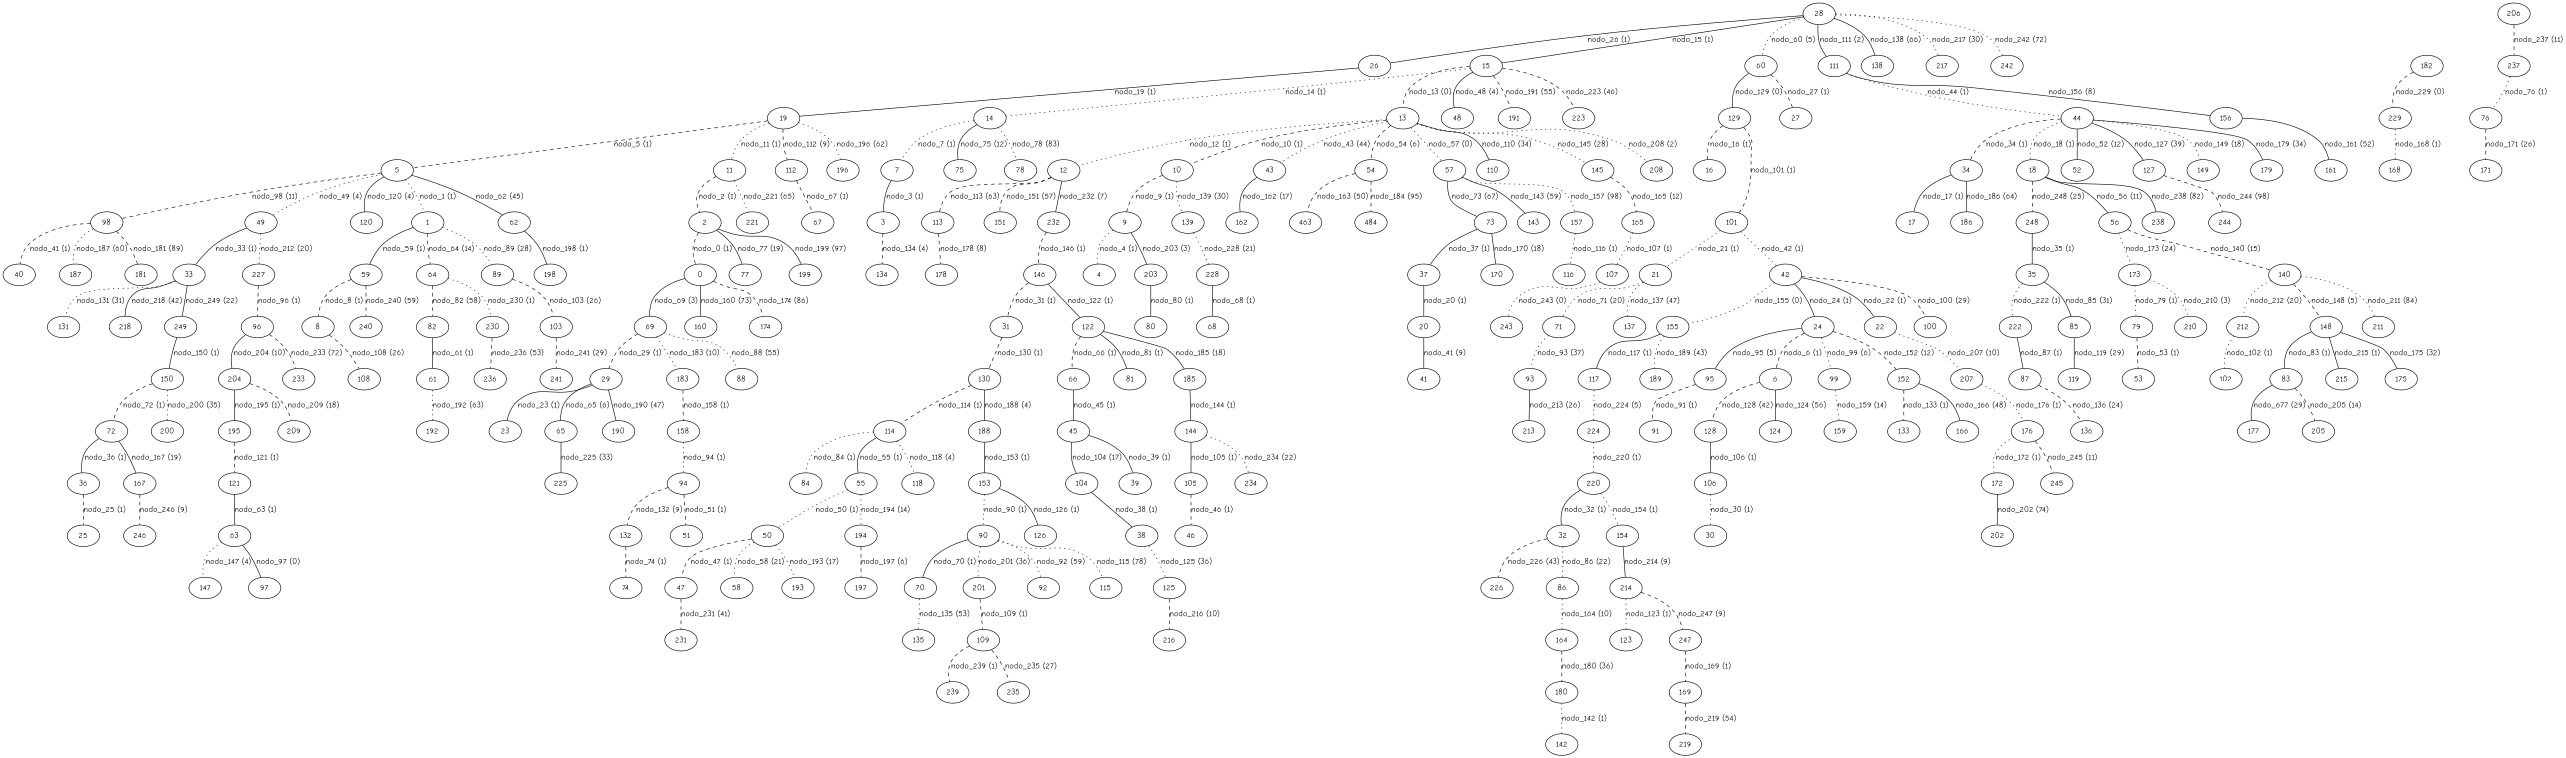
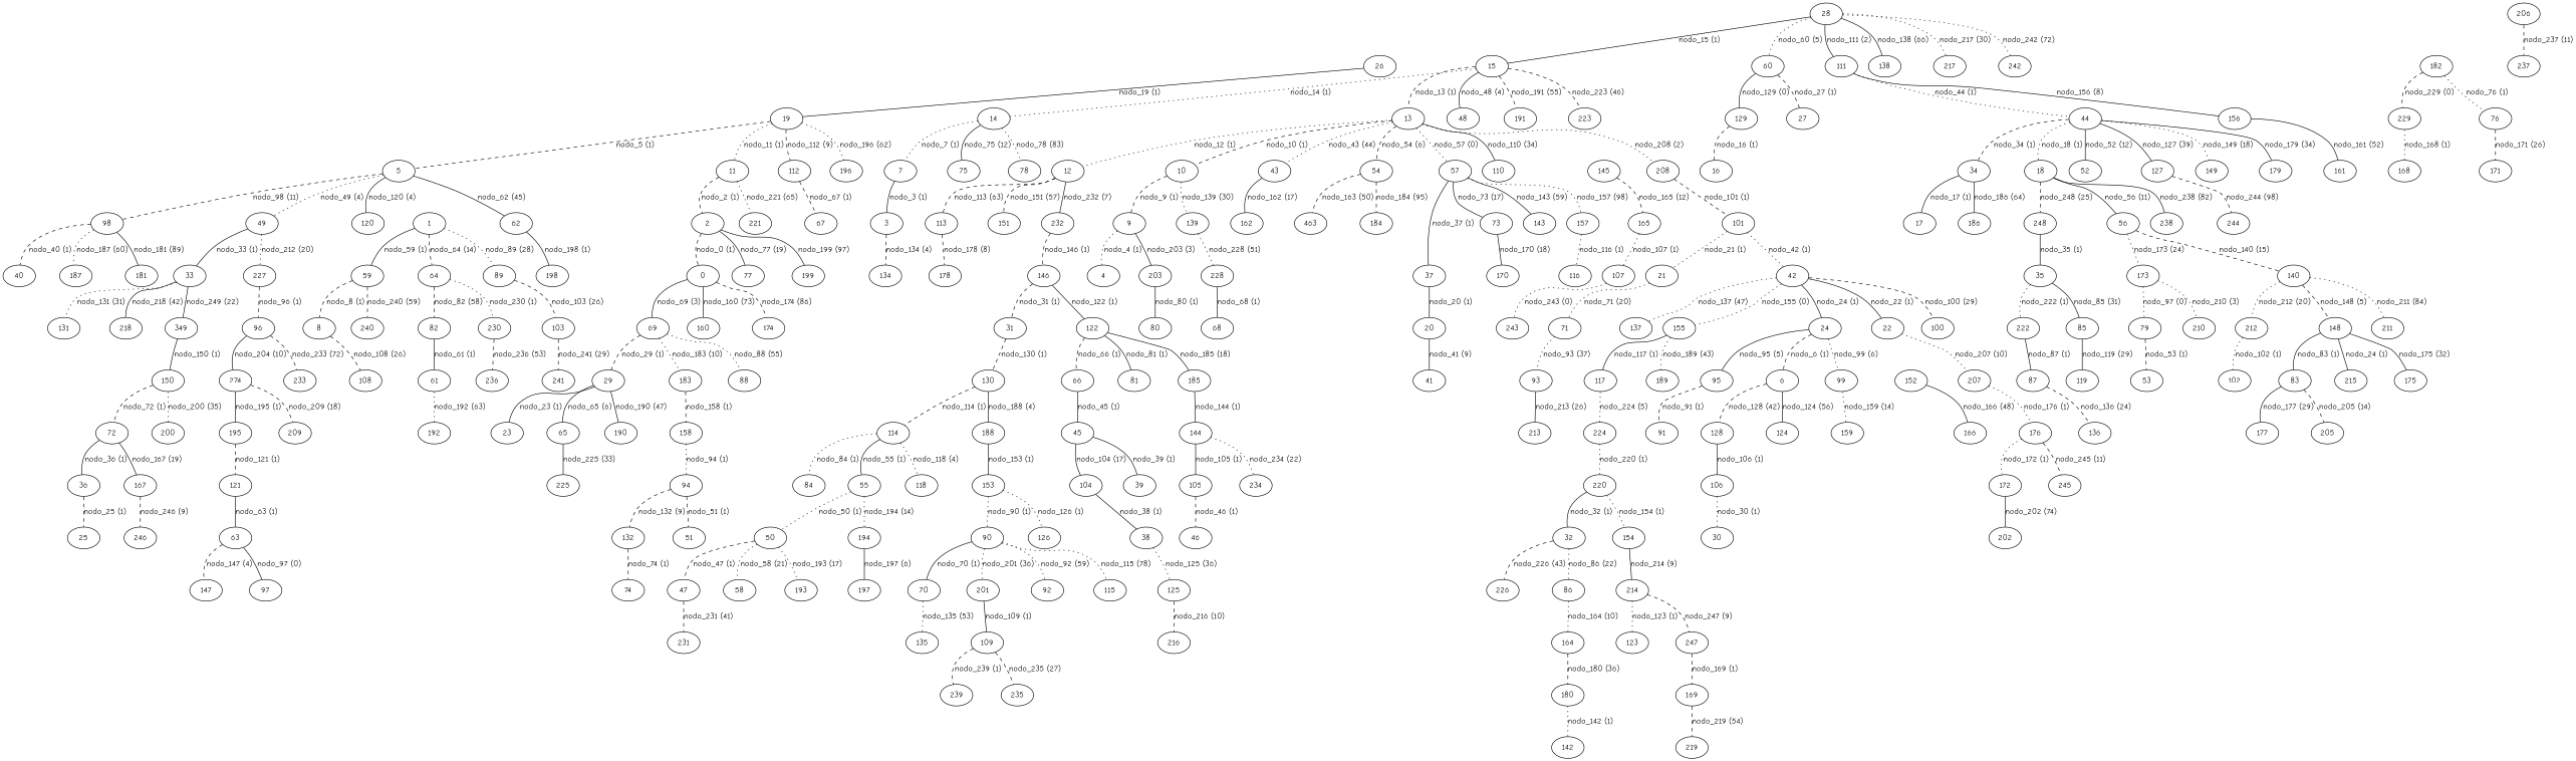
  graph {
    fontname="Comic Neue"
    node [fontname="Comic Neue"]
    edge [fontname="Comic Neue" style=solid]
    28
    26
    15
    60
    111
    138
    217
    242
    19
    14
    13
    48
    191
    223
    129
    27
    44
    156
    5
    11
    112
    196
    7
    75
    78
    12
    10
    43
    54
    57
    110
    145
    208
    20
    41
    16
    132
    74
    34
    18
    52
    127
    149
    179
    161
    3
    113
    151
    232
    9
    139
    162
    n53 [label=463]
-   184 [label=484]
+   184
    37
    73
    143
    157
    165
    101
    17
    186
    98
    49
    120
    1
    62
    2
    221
    67
    104
    38
    125
    216
    40
    187
    181
    178
    146
    4
    203
    228
    106
    30
    170
    116
    107
    243
    21
    42
    134
    33
    227
    131
    218
-   249
+   249 [label=349]
    96
    150
    248
    35
    222
    85
    87
    119
    90
    70
    201
    92
    115
    135
    109
    95
    91
    59
    64
    89
    198
    0
    77
    199
    72
    36
    167
    25
    246
    45
    39
    158
    94
    51
    56
    238
    244
    8
    240
    82
    230
    103
    31
    122
    130
    66
    81
    185
    114
    188
    29
    23
    65
    190
    225
    61
    192
    182
    76
    229
    171
    168
    153
    126
    80
    68
    69
    160
    174
    183
    173
    140
    84
    55
    118
    50
    194
    47
    58
    193
    197
    231
    105
    46
    144
    88
    71
    137
    155
    24
    22
    100
    93
    220
    32
    154
    226
    86
    214
    164
    108
    121
    63
    147
    97
    236
    213
    241
    117
    189
    6
    99
    152
    207
    83
    177
    205
    136
    200
    79
    210
    212
    148
    211
-   204
+   204 [label=274]
    233
    195
    209
    53
    224
    123
    247
    206
    237
    128
    124
    159
-   133
    166
    176
    180
    142
    172
    245
    202
    102
    239
    235
    169
    215
    175
    234
    219
-   28 -- 26 [label="nodo_26 (1)"]
    28 -- 15 [label="nodo_15 (1)"]
    28 -- 60 [label="nodo_60 (5)" style=dotted]
    28 -- 111 [label="nodo_111 (2)"]
    28 -- 138 [label="nodo_138 (66)"]
    28 -- 217 [label="nodo_217 (30)" style=dotted]
    28 -- 242 [label="nodo_242 (72)" style=dotted]
    26 -- 19 [label="nodo_19 (1)"]
    15 -- 14 [label="nodo_14 (1)" style=dotted]
-   15 -- 13 [label="nodo_13 (0)" style=dashed]
+   15 -- 13 [label="nodo_13 (1)" style=dashed]
    15 -- 48 [label="nodo_48 (4)"]
    15 -- 191 [label="nodo_191 (55)" style=dashed]
    15 -- 223 [label="nodo_223 (46)" style=dashed]
    60 -- 129 [label="nodo_129 (0)"]
    60 -- 27 [label="nodo_27 (1)" style=dashed]
    111 -- 44 [label="nodo_44 (1)" style=dotted]
    111 -- 156 [label="nodo_156 (8)"]
    19 -- 5 [label="nodo_5 (1)" style=dashed]
    19 -- 11 [label="nodo_11 (1)" style=dotted]
    19 -- 112 [label="nodo_112 (9)" style=dashed]
    19 -- 196 [label="nodo_196 (62)" style=dotted]
    14 -- 7 [label="nodo_7 (1)" style=dotted]
    14 -- 75 [label="nodo_75 (12)"]
    14 -- 78 [label="nodo_78 (83)" style=dotted]
    13 -- 12 [label="nodo_12 (1)" style=dotted]
    13 -- 10 [label="nodo_10 (1)" style=dashed]
    13 -- 43 [label="nodo_43 (44)" style=dotted]
    13 -- 54 [label="nodo_54 (6)" style=dashed]
    13 -- 57 [label="nodo_57 (0)" style=dotted]
    13 -- 110 [label="nodo_110 (34)"]
-   13 -- 145 [label="nodo_145 (28)" style=dotted]
    13 -- 208 [label="nodo_208 (2)" style=dotted]
    129 -- 16 [label="nodo_16 (1)" style=dashed]
    44 -- 34 [label="nodo_34 (1)" style=dashed]
    44 -- 18 [label="nodo_18 (1)" style=dotted]
    44 -- 52 [label="nodo_52 (12)"]
    44 -- 127 [label="nodo_127 (39)"]
    44 -- 149 [label="nodo_149 (18)" style=dotted]
    44 -- 179 [label="nodo_179 (34)"]
    156 -- 161 [label="nodo_161 (52)"]
    5 -- 98 [label="nodo_98 (11)" style=dashed]
    5 -- 49 [label="nodo_49 (4)" style=dotted]
    5 -- 120 [label="nodo_120 (4)"]
-   5 -- 1 [label="nodo_1 (1)" style=dotted]
    5 -- 62 [label="nodo_62 (45)"]
    11 -- 2 [label="nodo_2 (1)" style=dashed]
    11 -- 221 [label="nodo_221 (65)" style=dotted]
    112 -- 67 [label="nodo_67 (1)" style=dashed]
    7 -- 3 [label="nodo_3 (1)"]
    12 -- 113 [label="nodo_113 (63)" style=dashed]
    12 -- 151 [label="nodo_151 (57)" style=dashed]
    12 -- 232 [label="nodo_232 (7)"]
    10 -- 9 [label="nodo_9 (1)" style=dashed]
    10 -- 139 [label="nodo_139 (30)" style=dotted]
    43 -- 162 [label="nodo_162 (17)"]
    54 -- n53 [label="nodo_163 (50)" style=dashed]
    54 -- 184 [label="nodo_184 (95)" style=dashed]
-   73 -- 37 [label="nodo_37 (1)"]
-   57 -- 73 [label="nodo_73 (67)"]
+   57 -- 37 [label="nodo_37 (1)"]
+   57 -- 73 [label="nodo_73 (17)"]
    57 -- 143 [label="nodo_143 (59)"]
    57 -- 157 [label="nodo_157 (98)" style=dotted]
    145 -- 165 [label="nodo_165 (12)" style=dashed]
-   129 -- 101 [label="nodo_101 (1)" style=dashed]
+   208 -- 101 [label="nodo_101 (1)" style=dashed]
    20 -- 41 [label="nodo_41 (9)"]
    132 -- 74 [label="nodo_74 (1)" style=dashed]
    34 -- 17 [label="nodo_17 (1)"]
    34 -- 186 [label="nodo_186 (64)"]
    18 -- 248 [label="nodo_248 (25)" style=dashed]
    18 -- 56 [label="nodo_56 (11)"]
    18 -- 238 [label="nodo_238 (82)"]
    127 -- 244 [label="nodo_244 (98)" style=dashed]
    3 -- 134 [label="nodo_134 (4)" style=dashed]
    113 -- 178 [label="nodo_178 (8)" style=dashed]
    232 -- 146 [label="nodo_146 (1)" style=dashed]
    9 -- 4 [label="nodo_4 (1)" style=dotted]
    9 -- 203 [label="nodo_203 (3)"]
-   139 -- 228 [label="nodo_228 (21)" style=dotted]
+   139 -- 228 [label="nodo_228 (51)" style=dotted]
    37 -- 20 [label="nodo_20 (1)"]
    73 -- 170 [label="nodo_170 (18)"]
    157 -- 116 [label="nodo_116 (1)" style=dotted]
    165 -- 107 [label="nodo_107 (1)" style=dotted]
    101 -- 21 [label="nodo_21 (1)" style=dotted]
    101 -- 42 [label="nodo_42 (1)" style=dotted]
-   98 -- 40 [label="nodo_41 (1)" style=dashed]
+   98 -- 40 [label="nodo_40 (1)" style=dashed]
    98 -- 187 [label="nodo_187 (60)" style=dotted]
-   98 -- 181 [label="nodo_181 (89)" style=dashed]
+   98 -- 181 [label="nodo_181 (89)"]
    49 -- 33 [label="nodo_33 (1)"]
    49 -- 227 [label="nodo_212 (20)" style=dotted]
    1 -- 59 [label="nodo_59 (1)"]
    1 -- 64 [label="nodo_64 (14)" style=dashed]
    1 -- 89 [label="nodo_89 (28)" style=dotted]
    62 -- 198 [label="nodo_198 (1)"]
    2 -- 0 [label="nodo_0 (1)" style=dashed]
    2 -- 77 [label="nodo_77 (19)"]
    2 -- 199 [label="nodo_199 (97)"]
    104 -- 38 [label="nodo_38 (1)"]
    38 -- 125 [label="nodo_125 (36)" style=dotted]
    125 -- 216 [label="nodo_216 (10)" style=dashed]
    146 -- 31 [label="nodo_31 (1)" style=dashed]
    146 -- 122 [label="nodo_122 (1)"]
    203 -- 80 [label="nodo_80 (1)"]
    228 -- 68 [label="nodo_68 (1)"]
    106 -- 30 [label="nodo_30 (1)" style=dotted]
    107 -- 243 [label="nodo_243 (0)" style=dotted]
    21 -- 71 [label="nodo_71 (20)" style=dotted]
-   21 -- 137 [label="nodo_137 (47)" style=dotted]
+   42 -- 137 [label="nodo_137 (47)" style=dotted]
    42 -- 155 [label="nodo_155 (0)" style=dotted]
    42 -- 24 [label="nodo_24 (1)"]
    42 -- 22 [label="nodo_22 (1)"]
    42 -- 100 [label="nodo_100 (29)" style=dashed]
    33 -- 131 [label="nodo_131 (31)" style=dotted]
    33 -- 218 [label="nodo_218 (42)"]
    33 -- 249 [label="nodo_249 (22)"]
    227 -- 96 [label="nodo_96 (1)" style=dashed]
    249 -- 150 [label="nodo_150 (1)"]
    96 -- 204 [label="nodo_204 (10)"]
    96 -- 233 [label="nodo_233 (72)" style=dashed]
    150 -- 72 [label="nodo_72 (1)" style=dashed]
    150 -- 200 [label="nodo_200 (35)" style=dotted]
    248 -- 35 [label="nodo_35 (1)"]
    35 -- 222 [label="nodo_222 (1)" style=dotted]
    35 -- 85 [label="nodo_85 (31)"]
    222 -- 87 [label="nodo_87 (1)"]
    85 -- 119 [label="nodo_119 (29)"]
    87 -- 136 [label="nodo_136 (24)" style=dashed]
    90 -- 70 [label="nodo_70 (1)"]
    90 -- 201 [label="nodo_201 (36)" style=dotted]
    90 -- 92 [label="nodo_92 (59)" style=dotted]
    90 -- 115 [label="nodo_115 (78)" style=dotted]
    70 -- 135 [label="nodo_135 (53)" style=dotted]
-   201 -- 109 [label="nodo_109 (1)" style=dashed]
+   201 -- 109 [label="nodo_109 (1)"]
    109 -- 239 [label="nodo_239 (1)" style=dashed]
    109 -- 235 [label="nodo_235 (27)" style=dashed]
    95 -- 91 [label="nodo_91 (1)" style=dashed]
    59 -- 8 [label="nodo_8 (1)" style=dashed]
    59 -- 240 [label="nodo_240 (59)" style=dashed]
    64 -- 82 [label="nodo_82 (58)" style=dashed]
    64 -- 230 [label="nodo_230 (1)" style=dotted]
    89 -- 103 [label="nodo_103 (26)" style=dashed]
    0 -- 69 [label="nodo_69 (3)"]
    0 -- 160 [label="nodo_160 (73)"]
    0 -- 174 [label="nodo_174 (86)" style=dashed]
    72 -- 36 [label="nodo_36 (1)"]
    72 -- 167 [label="nodo_167 (19)"]
    36 -- 25 [label="nodo_25 (1)" style=dashed]
    167 -- 246 [label="nodo_246 (9)" style=dashed]
    45 -- 104 [label="nodo_104 (17)"]
    45 -- 39 [label="nodo_39 (1)"]
    158 -- 94 [label="nodo_94 (1)" style=dotted]
    94 -- 132 [label="nodo_132 (9)" style=dashed]
    94 -- 51 [label="nodo_51 (1)" style=dashed]
    56 -- 173 [label="nodo_173 (24)" style=dotted]
    56 -- 140 [label="nodo_140 (15)" style=dashed]
    8 -- 108 [label="nodo_108 (26)" style=dashed]
    82 -- 61 [label="nodo_61 (1)"]
    230 -- 236 [label="nodo_236 (53)" style=dashed]
    103 -- 241 [label="nodo_241 (29)" style=dashed]
    31 -- 130 [label="nodo_130 (1)" style=dashed]
    122 -- 66 [label="nodo_66 (1)" style=dashed]
    122 -- 81 [label="nodo_81 (1)"]
    122 -- 185 [label="nodo_185 (18)"]
    130 -- 114 [label="nodo_114 (1)" style=dashed]
    130 -- 188 [label="nodo_188 (4)"]
    66 -- 45 [label="nodo_45 (1)"]
    185 -- 144 [label="nodo_144 (1)"]
    114 -- 84 [label="nodo_84 (1)" style=dotted]
    114 -- 55 [label="nodo_55 (1)"]
    114 -- 118 [label="nodo_118 (4)" style=dotted]
    188 -- 153 [label="nodo_153 (1)"]
    29 -- 23 [label="nodo_23 (1)"]
    29 -- 65 [label="nodo_65 (6)"]
    29 -- 190 [label="nodo_190 (47)"]
    65 -- 225 [label="nodo_225 (33)"]
    61 -- 192 [label="nodo_192 (63)" style=dotted]
-   237 -- 76 [label="nodo_76 (1)" style=dotted]
+   182 -- 76 [label="nodo_76 (1)" style=dotted]
    182 -- 229 [label="nodo_229 (0)" style=dashed]
    76 -- 171 [label="nodo_171 (26)" style=dashed]
    229 -- 168 [label="nodo_168 (1)" style=dotted]
    153 -- 90 [label="nodo_90 (1)" style=dotted]
-   153 -- 126 [label="nodo_126 (1)"]
+   153 -- 126 [label="nodo_126 (1)" style=dotted]
    69 -- 29 [label="nodo_29 (1)" style=dashed]
    69 -- 183 [label="nodo_183 (10)" style=dotted]
    69 -- 88 [label="nodo_88 (55)" style=dotted]
    183 -- 158 [label="nodo_158 (1)" style=dashed]
-   173 -- 79 [label="nodo_79 (1)" style=dotted]
+   173 -- 79 [label="nodo_97 (0)" style=dotted]
    173 -- 210 [label="nodo_210 (3)" style=dotted]
    140 -- 212 [label="nodo_212 (20)" style=dotted]
    140 -- 148 [label="nodo_148 (5)" style=dashed]
    140 -- 211 [label="nodo_211 (84)" style=dotted]
    55 -- 50 [label="nodo_50 (1)" style=dotted]
    55 -- 194 [label="nodo_194 (14)" style=dotted]
    50 -- 47 [label="nodo_47 (1)" style=dashed]
    50 -- 58 [label="nodo_58 (21)" style=dotted]
    50 -- 193 [label="nodo_193 (17)" style=dotted]
-   194 -- 197 [label="nodo_197 (6)" style=dashed]
+   194 -- 197 [label="nodo_197 (6)"]
    47 -- 231 [label="nodo_231 (41)" style=dashed]
    105 -- 46 [label="nodo_46 (1)" style=dashed]
    144 -- 105 [label="nodo_105 (1)"]
    144 -- 234 [label="nodo_234 (22)" style=dotted]
    71 -- 93 [label="nodo_93 (37)" style=dotted]
    155 -- 117 [label="nodo_117 (1)"]
    155 -- 189 [label="nodo_189 (43)" style=dotted]
    24 -- 95 [label="nodo_95 (5)"]
    24 -- 6 [label="nodo_6 (1)" style=dashed]
    24 -- 99 [label="nodo_99 (6)" style=dotted]
-   24 -- 152 [label="nodo_152 (12)" style=dashed]
    22 -- 207 [label="nodo_207 (10)" style=dotted]
    93 -- 213 [label="nodo_213 (26)"]
    220 -- 32 [label="nodo_32 (1)"]
    220 -- 154 [label="nodo_154 (1)" style=dotted]
    32 -- 226 [label="nodo_226 (43)" style=dashed]
    32 -- 86 [label="nodo_86 (22)" style=dotted]
    154 -- 214 [label="nodo_214 (9)"]
    86 -- 164 [label="nodo_164 (10)" style=dotted]
    214 -- 123 [label="nodo_123 (1)" style=dotted]
    214 -- 247 [label="nodo_247 (9)" style=dashed]
    164 -- 180 [label="nodo_180 (36)" style=dashed]
    121 -- 63 [label="nodo_63 (1)"]
-   63 -- 147 [label="nodo_147 (4)" style=dotted]
+   63 -- 147 [label="nodo_147 (4)" style=dashed]
    63 -- 97 [label="nodo_97 (0)"]
    117 -- 224 [label="nodo_224 (5)" style=dotted]
    6 -- 128 [label="nodo_128 (42)" style=dashed]
    6 -- 124 [label="nodo_124 (56)"]
    99 -- 159 [label="nodo_159 (14)" style=dotted]
-   152 -- 133 [label="nodo_133 (1)" style=dashed]
    152 -- 166 [label="nodo_166 (48)"]
    207 -- 176 [label="nodo_176 (1)" style=dotted]
-   83 -- 177 [label="nodo_677 (29)"]
+   83 -- 177 [label="nodo_177 (29)"]
    83 -- 205 [label="nodo_205 (14)" style=dashed]
    79 -- 53 [label="nodo_53 (1)" style=dashed]
    212 -- 102 [label="nodo_102 (1)" style=dotted]
    148 -- 83 [label="nodo_83 (1)"]
-   148 -- 215 [label="nodo_215 (1)"]
+   148 -- 215 [label="nodo_24 (1)"]
    148 -- 175 [label="nodo_175 (32)"]
    204 -- 195 [label="nodo_195 (1)"]
    204 -- 209 [label="nodo_209 (18)" style=dashed]
    195 -- 121 [label="nodo_121 (1)" style=dashed]
    224 -- 220 [label="nodo_220 (1)" style=dotted]
    247 -- 169 [label="nodo_169 (1)" style=dashed]
    206 -- 237 [label="nodo_237 (11)" style=dashed]
    128 -- 106 [label="nodo_106 (1)"]
    176 -- 172 [label="nodo_172 (1)" style=dotted]
    176 -- 245 [label="nodo_245 (11)" style=dashed]
    180 -- 142 [label="nodo_142 (1)" style=dotted]
    172 -- 202 [label="nodo_202 (74)"]
    169 -- 219 [label="nodo_219 (54)" style=dashed]
  }
